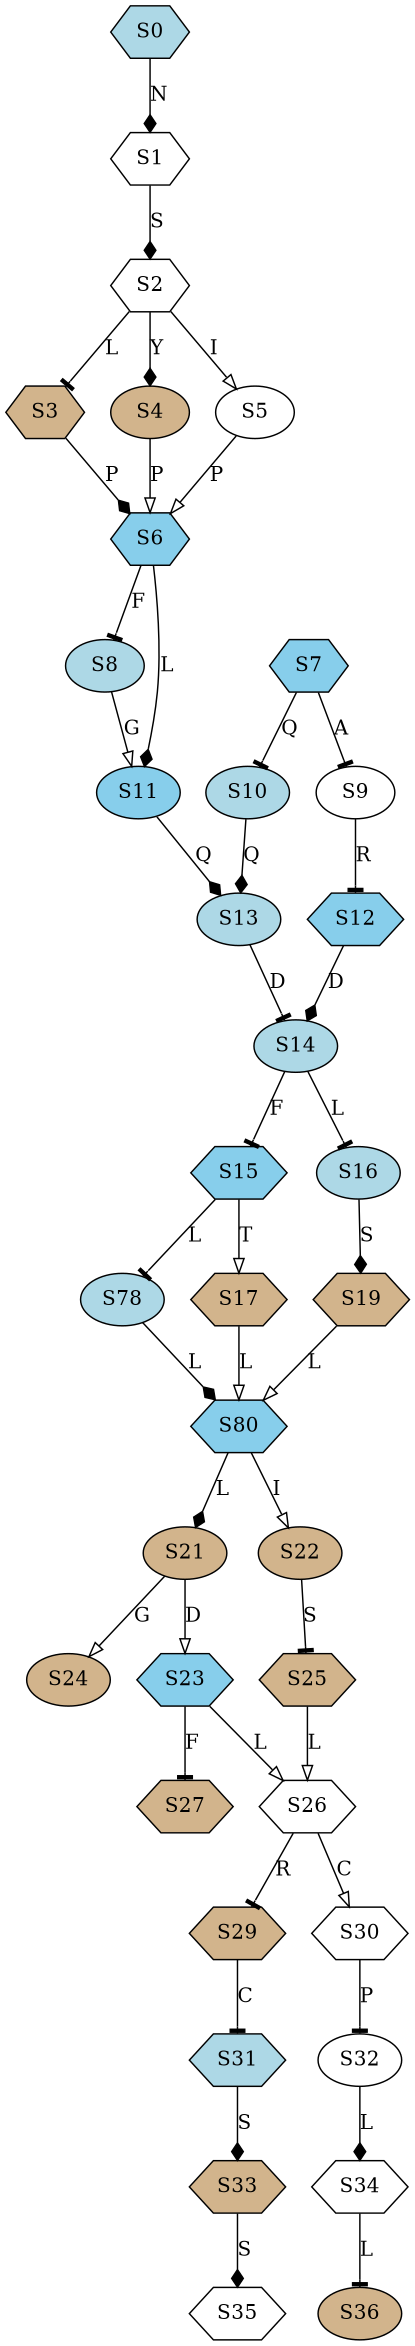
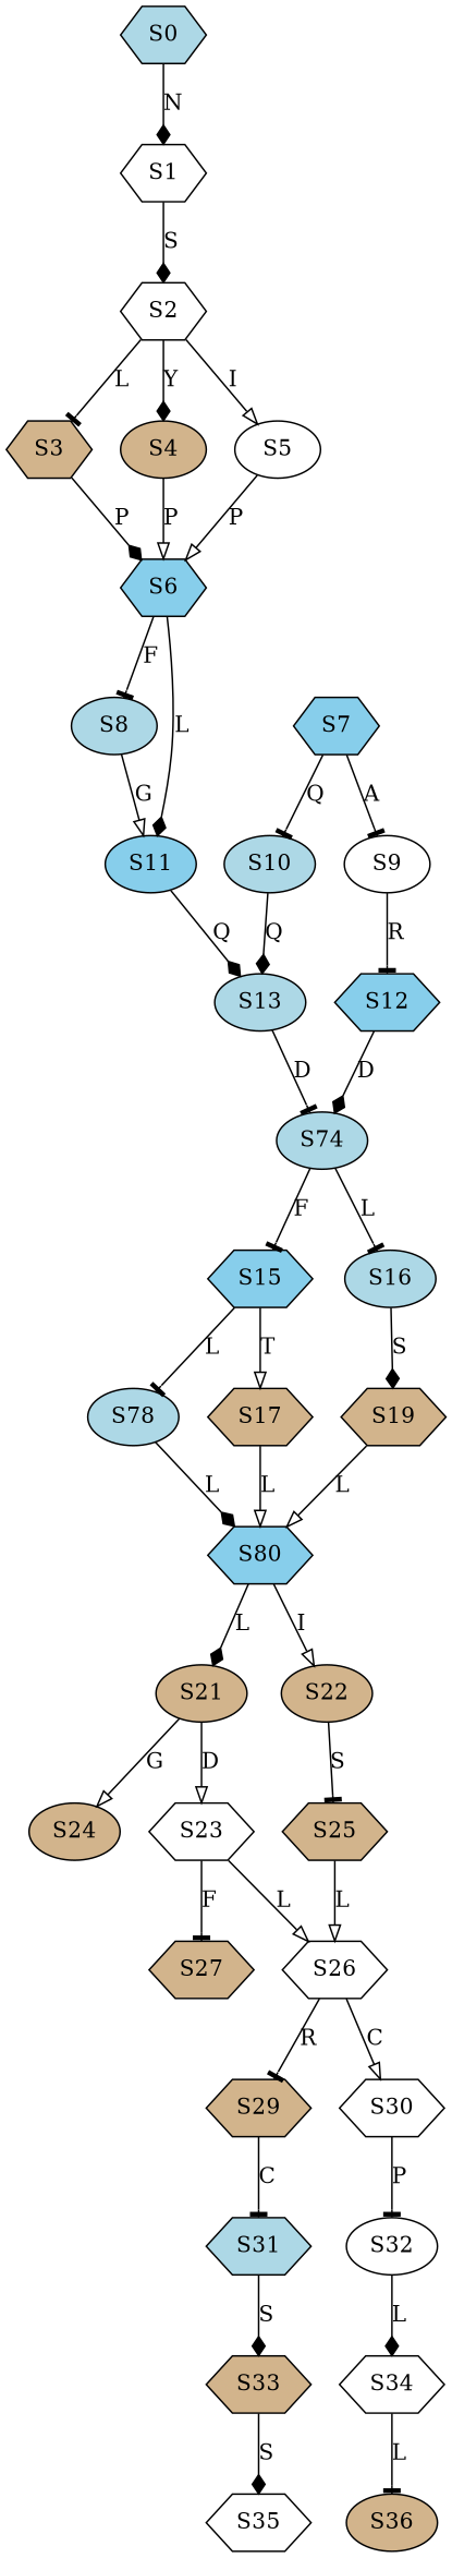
  strict digraph {
    node [fillcolor=tan shape=hexagon style=filled]
    edge [arrowhead=tee]
    S0 [fillcolor=lightblue]
    S1 [fillcolor=white]
    S2 [fillcolor=white]
    S3
    S4 [shape=ellipse]
    S5 [fillcolor=white shape=ellipse]
    S6 [fillcolor=skyblue]
    S8 [fillcolor=lightblue shape=ellipse]
    S11 [fillcolor=skyblue shape=ellipse]
    S7 [fillcolor=skyblue]
    S9 [fillcolor=white shape=ellipse]
    S10 [fillcolor=lightblue shape=ellipse]
    S12 [fillcolor=skyblue]
    S13 [fillcolor=lightblue shape=ellipse]
-   S14 [fillcolor=lightblue shape=ellipse]
+   S14 [fillcolor=lightblue shape=ellipse label=S74]
    S15 [fillcolor=skyblue]
    S16 [fillcolor=lightblue shape=ellipse]
    S17
    n19 [fillcolor=lightblue label=S78 shape=ellipse]
    S19
    n21 [fillcolor=skyblue label=S80]
    S21 [shape=ellipse]
    S22 [shape=ellipse]
-   S23 [fillcolor=skyblue]
+   S23 [fillcolor=white]
    S24 [shape=ellipse]
    S25
    S26 [fillcolor=white]
    S27
    S29
    S30 [fillcolor=white]
    S31 [fillcolor=lightblue]
    S32 [fillcolor=white shape=ellipse]
    S33
    S34 [fillcolor=white]
    S35 [fillcolor=white]
    S36 [shape=ellipse]
    S0 -> S1 [arrowhead=diamond label=N]
    S1 -> S2 [arrowhead=diamond label=S]
    S2 -> S3 [label=L]
    S2 -> S4 [arrowhead=diamond label=Y]
    S2 -> S5 [arrowhead=onormal label=I]
    S3 -> S6 [arrowhead=diamond label=P]
    S4 -> S6 [arrowhead=onormal label=P]
    S5 -> S6 [arrowhead=onormal label=P]
    S6 -> S8 [label=F]
    S6 -> S11 [arrowhead=diamond label=L]
    S8 -> S11 [arrowhead=onormal label=G]
    S11 -> S13 [arrowhead=diamond label=Q]
    S7 -> S9 [label=A]
    S7 -> S10 [label=Q]
    S9 -> S12 [label=R]
    S10 -> S13 [arrowhead=diamond label=Q]
    S12 -> S14 [arrowhead=diamond label=D]
    S13 -> S14 [label=D]
    S14 -> S15 [label=F]
    S14 -> S16 [label=L]
    S15 -> S17 [arrowhead=onormal label=T]
    S15 -> n19 [label=L]
    S16 -> S19 [arrowhead=diamond label=S]
    S17 -> n21 [arrowhead=onormal label=L]
    n19 -> n21 [arrowhead=diamond label=L]
    S19 -> n21 [arrowhead=onormal label=L]
    n21 -> S21 [arrowhead=diamond label=L]
    n21 -> S22 [arrowhead=onormal label=I]
    S21 -> S23 [arrowhead=onormal label=D]
    S21 -> S24 [arrowhead=onormal label=G]
    S22 -> S25 [label=S]
    S23 -> S26 [arrowhead=onormal label=L]
    S23 -> S27 [label=F]
    S25 -> S26 [arrowhead=onormal label=L]
    S26 -> S29 [label=R]
    S26 -> S30 [arrowhead=onormal label=C]
    S29 -> S31 [label=C]
    S30 -> S32 [label=P]
    S31 -> S33 [arrowhead=diamond label=S]
    S32 -> S34 [arrowhead=diamond label=L]
    S33 -> S35 [arrowhead=diamond label=S]
    S34 -> S36 [label=L]
  }
